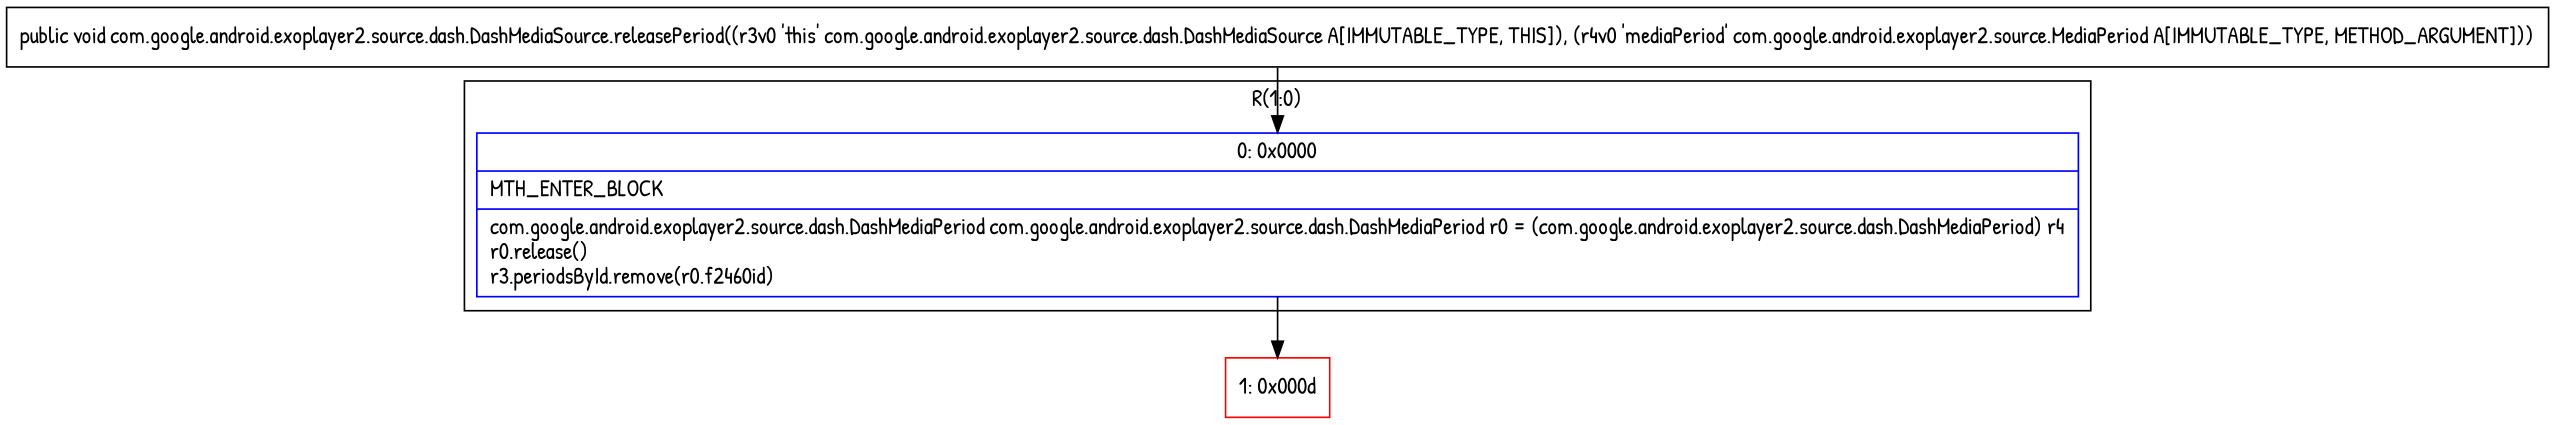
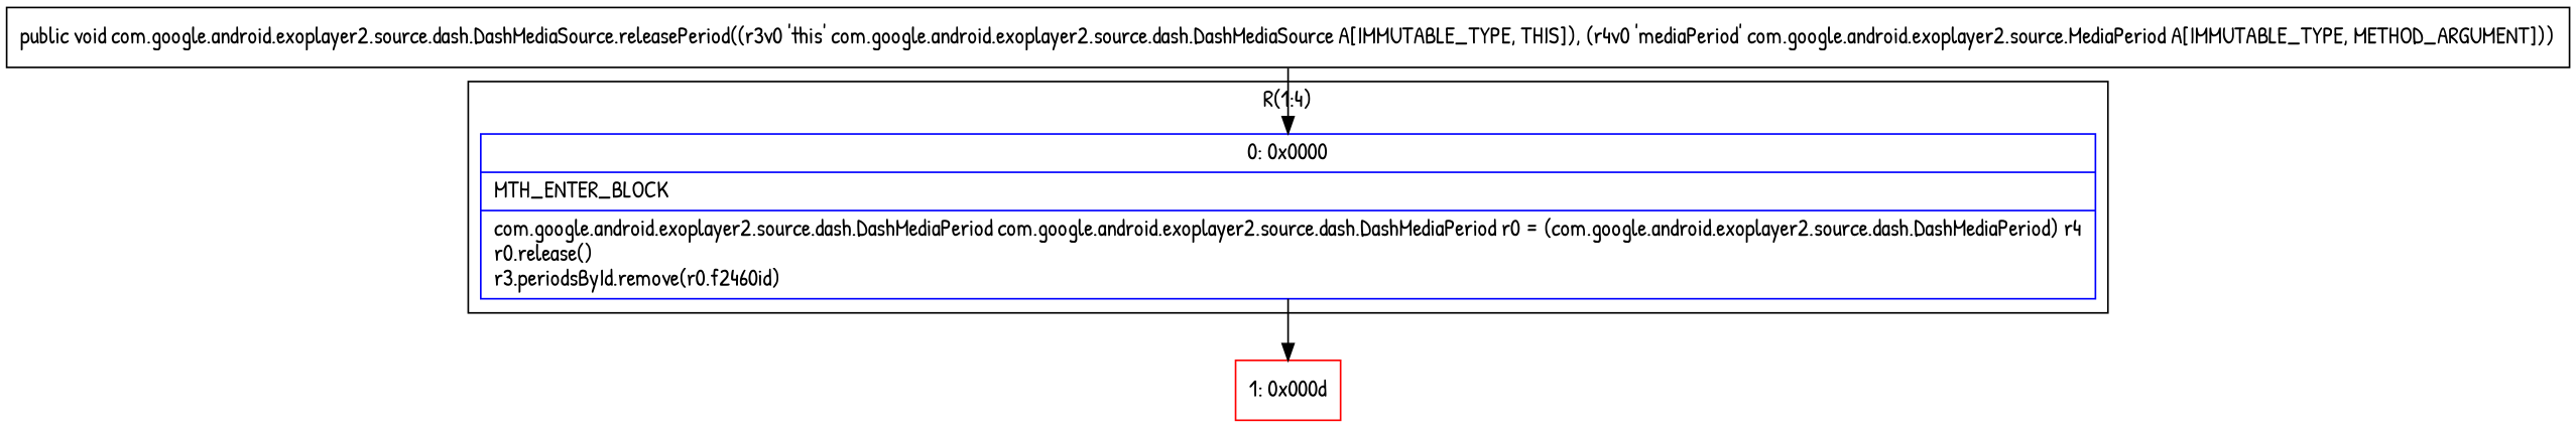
  digraph {
    fontname="Patrick Hand"
    node [shape=record fontname="Patrick Hand"]
    edge [fontname="Patrick Hand"]
    n1 [color=blue label="{0\:\ 0x0000|MTH_ENTER_BLOCK\l|com.google.android.exoplayer2.source.dash.DashMediaPeriod com.google.android.exoplayer2.source.dash.DashMediaPeriod r0 = (com.google.android.exoplayer2.source.dash.DashMediaPeriod) r4\lr0.release()\lr3.periodsById.remove(r0.f2460id)\l}"]
    n2 [color=red label="{1\:\ 0x000d}"]
    n3 [label="{public void com.google.android.exoplayer2.source.dash.DashMediaSource.releasePeriod((r3v0 'this' com.google.android.exoplayer2.source.dash.DashMediaSource A[IMMUTABLE_TYPE, THIS]), (r4v0 'mediaPeriod' com.google.android.exoplayer2.source.MediaPeriod A[IMMUTABLE_TYPE, METHOD_ARGUMENT])) }"]
    subgraph cluster_1 {
-     label="R(1:0)"
+     label="R(1:4)"
      n1
    }
    n1 -> n2
    n3 -> n1
  }
